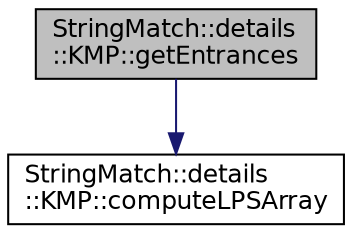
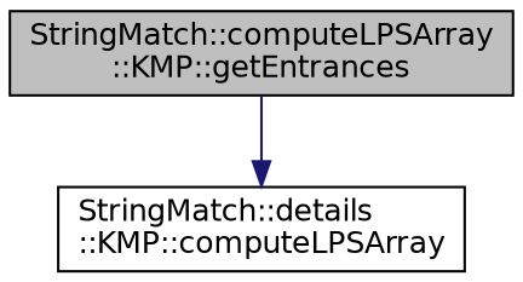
  digraph {
    rankdir=TB
    node [color=black fontname=Helvetica fontsize=12 shape=record style=filled]
-   n1 [fillcolor=grey75 fontcolor=black height=0.2 label="StringMatch::details\l::KMP::getEntrances" width=0.4]
+   n1 [fillcolor=grey75 fontcolor=black height=0.2 label="StringMatch::computeLPSArray\l::KMP::getEntrances" width=0.4]
    n2 [fillcolor=white height=0.2 label="StringMatch::details\l::KMP::computeLPSArray" width=0.4]
    n1 -> n2 [color=midnightblue fontname=Helvetica fontsize=12 labelfontname=Helvetica labelfontsize=12 style=solid]
  }
